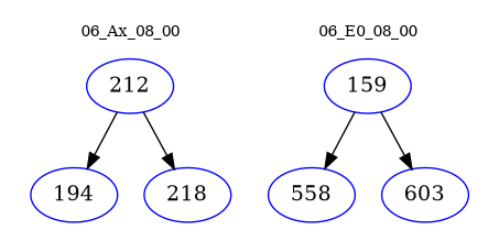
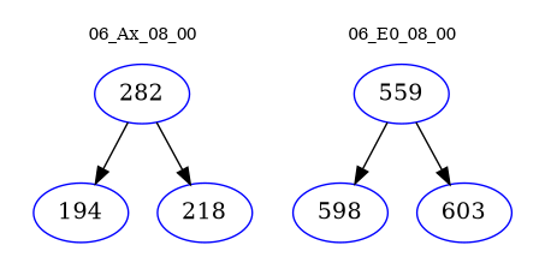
  digraph {
    node [color=blue]
    edge [color=black]
-   n1 [label=212]
+   n1 [label=282]
    n2 [label=194]
    n3 [label=218]
-   n4 [label=159]
-   n5 [label=558]
+   n4 [label=559]
+   n5 [label=598]
    n6 [label=603]
    subgraph cluster_1 {
      color=white
      fontsize=10
      label="06_Ax_08_00"
      n1
      n2
      n3
    }
    subgraph cluster_2 {
      color=white
      fontsize=10
      label="06_E0_08_00"
      n4
      n5
      n6
    }
    n1 -> n2
    n1 -> n3
    n4 -> n5
    n4 -> n6
  }
